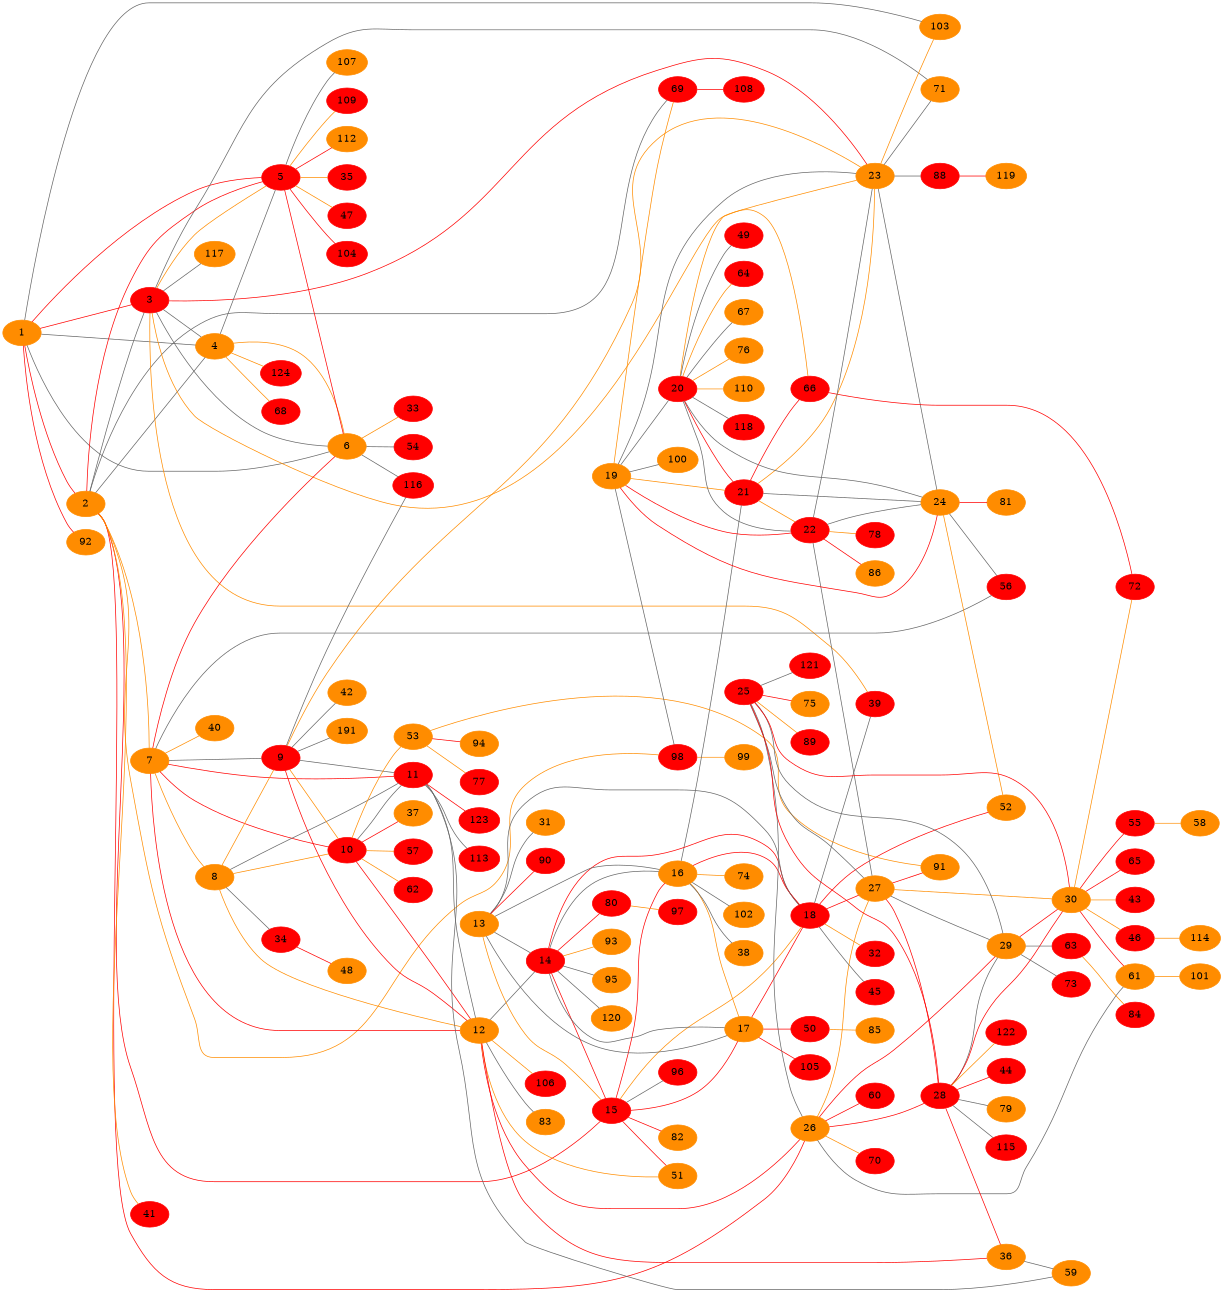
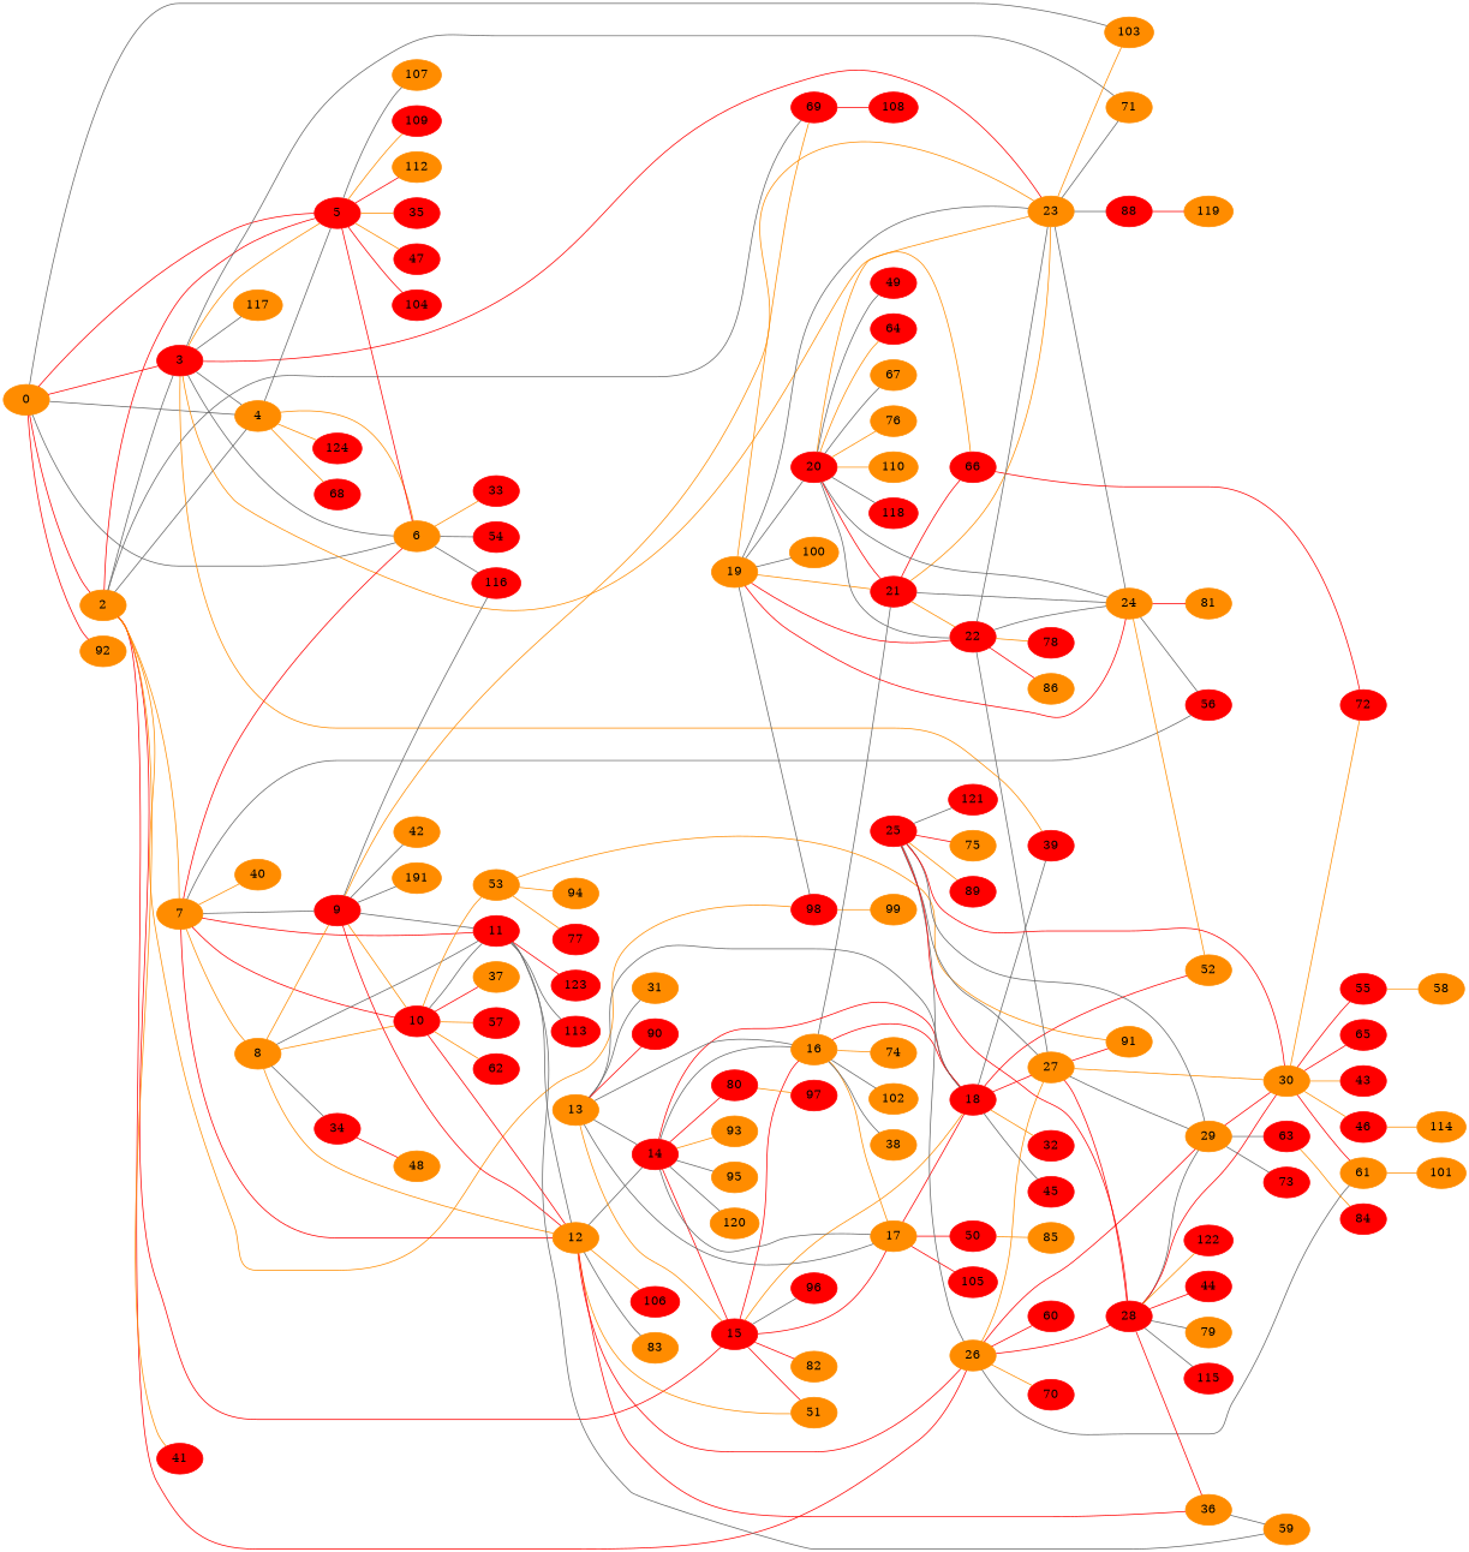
  graph {
    rankdir=LR
    node [color=red style=filled]
    edge [color=gray40]
-   1 [color=darkorange]
+   1 [color=darkorange label=0]
    2 [color=darkorange]
    3
    4 [color=darkorange]
    5
    6 [color=darkorange]
    92 [color=darkorange]
    103 [color=darkorange]
    7 [color=darkorange]
    15
    26 [color=darkorange]
    41
    69
    98
    23 [color=darkorange]
    39
    66
    71 [color=darkorange]
    117 [color=darkorange]
    68
    124
    35
    47
    104
    107 [color=darkorange]
    109
    112 [color=darkorange]
    33
    54
    116
    8 [color=darkorange]
    9
    10
    11
    12 [color=darkorange]
    40 [color=darkorange]
    56
    51 [color=darkorange]
    16 [color=darkorange]
    17 [color=darkorange]
    18
    82 [color=darkorange]
    96
    27 [color=darkorange]
    28
    29 [color=darkorange]
    60
    70
    61 [color=darkorange]
    108
    99 [color=darkorange]
    24 [color=darkorange]
    88
    72
    34
    42 [color=darkorange]
    n57 [color=darkorange label=191]
    37 [color=darkorange]
    53 [color=darkorange]
    57
    62
    59 [color=darkorange]
    113
    123
    14
    36 [color=darkorange]
    83 [color=darkorange]
    106
    48 [color=darkorange]
    91 [color=darkorange]
    77
    94 [color=darkorange]
    80
    93 [color=darkorange]
    95 [color=darkorange]
    120 [color=darkorange]
    13 [color=darkorange]
    31 [color=darkorange]
    90
    21
    38 [color=darkorange]
    74 [color=darkorange]
    102 [color=darkorange]
    50
    105
    32
    45
    52 [color=darkorange]
    97
    22
    85 [color=darkorange]
    30 [color=darkorange]
    19 [color=darkorange]
    20
    100 [color=darkorange]
    49
    64
    67 [color=darkorange]
    76 [color=darkorange]
    110 [color=darkorange]
    118
    78
    86 [color=darkorange]
    81 [color=darkorange]
    119 [color=darkorange]
    25
    75 [color=darkorange]
    89
    121
    44
    79 [color=darkorange]
    115
    122
    63
    73
    43
    46
    55
    65
    84
    114 [color=darkorange]
    58 [color=darkorange]
    101 [color=darkorange]
    1 -- 2 [color=red]
    1 -- 3 [color=red]
    1 -- 4
    1 -- 5 [color=red]
    1 -- 6
    1 -- 92 [color=red]
    1 -- 103
    2 -- 3
    2 -- 4
    2 -- 5 [color=red]
    2 -- 7 [color=darkorange]
    2 -- 15 [color=red]
    2 -- 26 [color=red]
    2 -- 41 [color=darkorange]
    2 -- 69
    2 -- 98 [color=darkorange]
    3 -- 4
    3 -- 5 [color=darkorange]
    3 -- 6
    3 -- 23 [color=red]
    3 -- 39 [color=darkorange]
    3 -- 66 [color=darkorange]
    3 -- 71
    3 -- 117
    4 -- 5
    4 -- 6 [color=darkorange]
    4 -- 68 [color=darkorange]
    4 -- 124 [color=darkorange]
    5 -- 6 [color=red]
    5 -- 35 [color=darkorange]
    5 -- 47 [color=darkorange]
    5 -- 104 [color=red]
    5 -- 107
    5 -- 109 [color=darkorange]
    5 -- 112 [color=red]
    6 -- 33 [color=darkorange]
    6 -- 54
    6 -- 116
    7 -- 6 [color=red]
    7 -- 8 [color=darkorange]
    7 -- 9
    7 -- 10 [color=red]
    7 -- 11 [color=red]
    7 -- 12 [color=red]
    7 -- 40 [color=darkorange]
    7 -- 56
    15 -- 51 [color=red]
    15 -- 16 [color=red]
    15 -- 17 [color=red]
    15 -- 18 [color=darkorange]
    15 -- 82 [color=red]
    15 -- 96
    26 -- 27 [color=darkorange]
    26 -- 28 [color=red]
    26 -- 29 [color=red]
    26 -- 60 [color=red]
    26 -- 70 [color=darkorange]
    26 -- 61
    69 -- 108 [color=red]
    98 -- 99 [color=darkorange]
    23 -- 103 [color=darkorange]
    23 -- 71
    23 -- 24
    23 -- 88
    66 -- 72 [color=red]
    8 -- 9 [color=darkorange]
    8 -- 10 [color=darkorange]
    8 -- 11
    8 -- 12 [color=darkorange]
    8 -- 34
    9 -- 23 [color=darkorange]
    9 -- 116
    9 -- 10 [color=darkorange]
    9 -- 11
    9 -- 12 [color=red]
    9 -- 42
    9 -- n57
    10 -- 11
    10 -- 12 [color=red]
    10 -- 37 [color=red]
    10 -- 53 [color=darkorange]
    10 -- 57 [color=darkorange]
    10 -- 62 [color=darkorange]
    11 -- 12
    11 -- 59
    11 -- 113
    11 -- 123 [color=red]
    12 -- 26 [color=red]
    12 -- 51 [color=darkorange]
    12 -- 14
    12 -- 36 [color=red]
    12 -- 83
    12 -- 106 [color=darkorange]
    16 -- 17 [color=darkorange]
    16 -- 18 [color=red]
    16 -- 21
    16 -- 38
    16 -- 74 [color=darkorange]
    16 -- 102
    17 -- 18 [color=red]
    17 -- 50 [color=red]
    17 -- 105 [color=red]
    18 -- 39
    18 -- 27 [color=red]
    18 -- 32 [color=darkorange]
    18 -- 45
    18 -- 52 [color=red]
    27 -- 28 [color=red]
    27 -- 29
    27 -- 91 [color=red]
    27 -- 30 [color=darkorange]
    28 -- 29
    28 -- 36 [color=red]
    28 -- 30 [color=red]
    28 -- 44 [color=red]
    28 -- 79
    28 -- 115
    28 -- 122 [color=darkorange]
    29 -- 30 [color=red]
    29 -- 63
    29 -- 73
    61 -- 101 [color=darkorange]
    24 -- 56
    24 -- 52 [color=darkorange]
    24 -- 81 [color=red]
    88 -- 119 [color=red]
    34 -- 48 [color=red]
    53 -- 91 [color=darkorange]
    53 -- 77 [color=darkorange]
-   53 -- 94 [color=red]
+   53 -- 94 [color=darkorange]
    14 -- 15 [color=red]
    14 -- 16
    14 -- 17
    14 -- 18 [color=red]
    14 -- 80 [color=red]
    14 -- 93 [color=darkorange]
    14 -- 95
    14 -- 120
    36 -- 59
    80 -- 97 [color=darkorange]
    13 -- 15 [color=darkorange]
    13 -- 16
    13 -- 17
    13 -- 18
    13 -- 14
    13 -- 31
    13 -- 90 [color=red]
    21 -- 23 [color=darkorange]
    21 -- 66 [color=red]
    21 -- 24
    21 -- 22 [color=darkorange]
    50 -- 85 [color=darkorange]
    22 -- 23
    22 -- 27
    22 -- 24
    22 -- 78 [color=darkorange]
    22 -- 86 [color=red]
    30 -- 61 [color=red]
    30 -- 72 [color=darkorange]
    30 -- 43 [color=darkorange]
    30 -- 46 [color=darkorange]
    30 -- 55 [color=red]
    30 -- 65 [color=red]
    19 -- 69 [color=darkorange]
    19 -- 98
    19 -- 23
    19 -- 24 [color=red]
    19 -- 21 [color=darkorange]
    19 -- 22 [color=red]
    19 -- 20
    19 -- 100
    20 -- 23 [color=darkorange]
    20 -- 24
    20 -- 21 [color=red]
    20 -- 22
    20 -- 49
    20 -- 64 [color=darkorange]
    20 -- 67
    20 -- 76 [color=darkorange]
    20 -- 110 [color=darkorange]
    20 -- 118
    25 -- 26
    25 -- 27
    25 -- 28 [color=red]
    25 -- 29
    25 -- 30 [color=red]
    25 -- 75 [color=red]
    25 -- 89 [color=darkorange]
    25 -- 121
    63 -- 84 [color=darkorange]
    46 -- 114 [color=darkorange]
    55 -- 58 [color=darkorange]
  }
